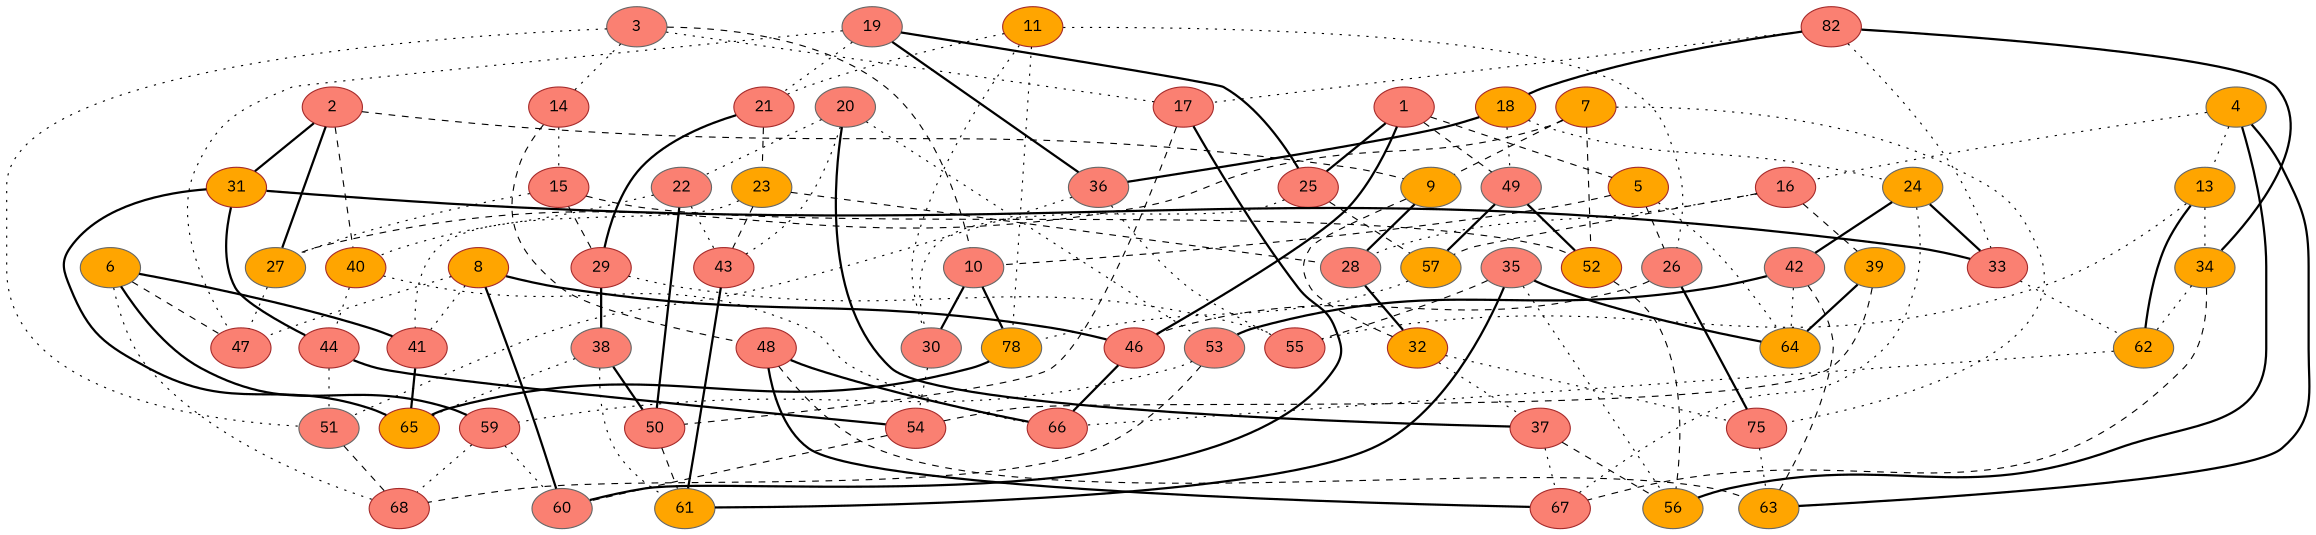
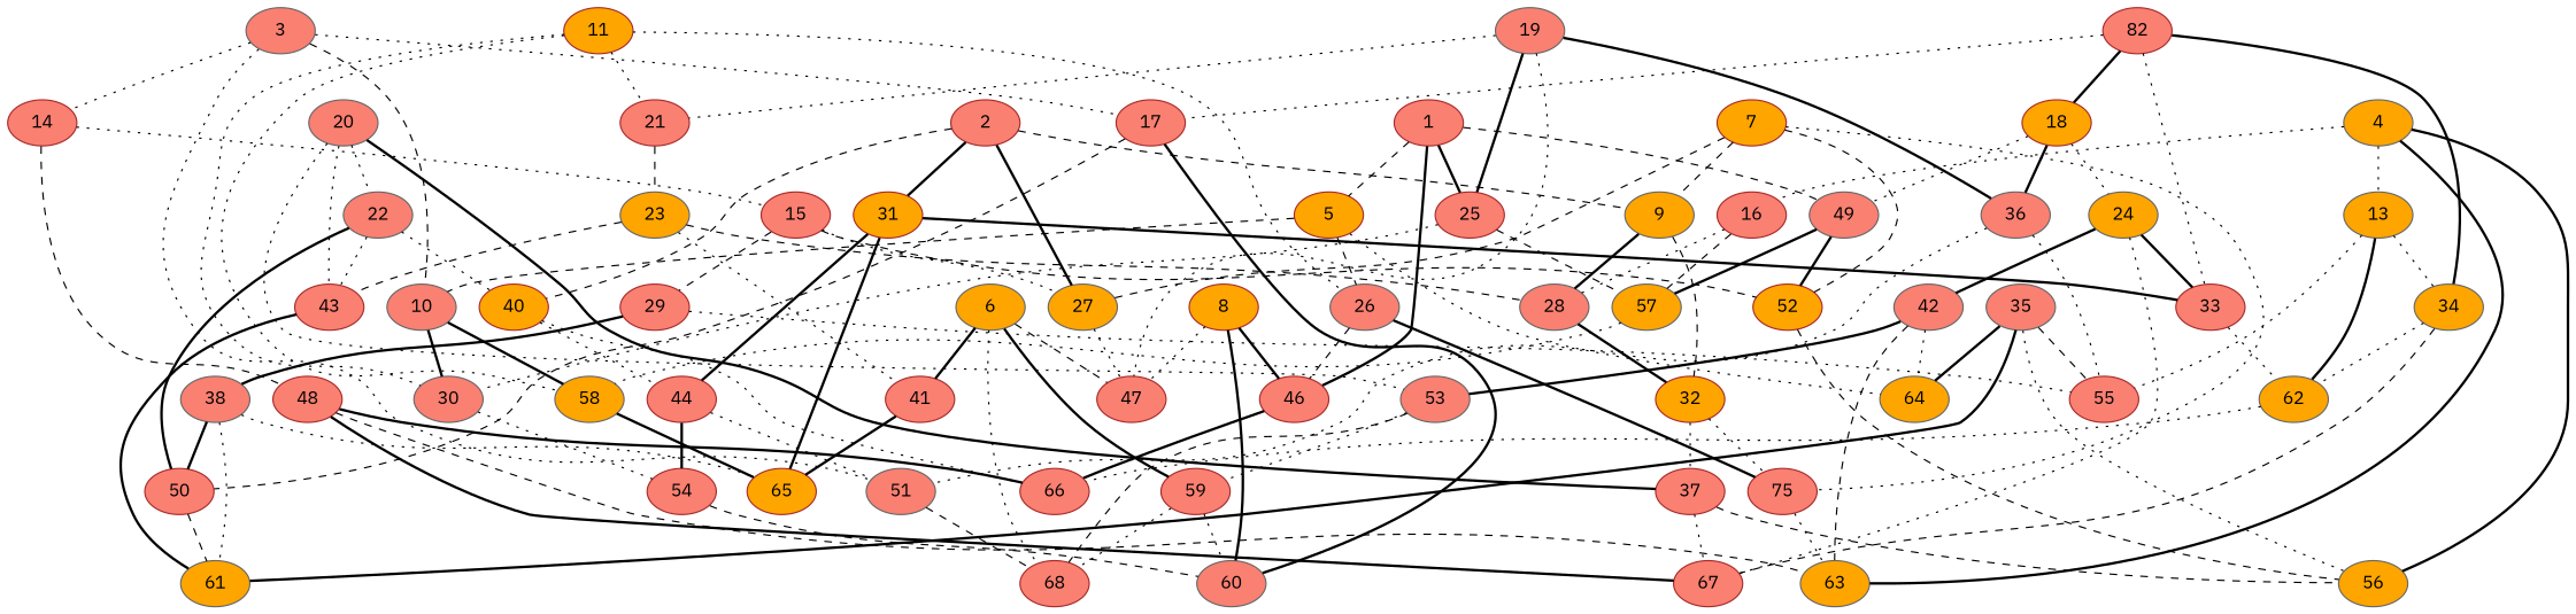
  graph {
    fontname="IBM Plex Sans"
    node [color=brown fillcolor=salmon fontname="IBM Plex Sans" style=filled]
    edge [fontname="IBM Plex Sans" style=dotted]
    5 [fillcolor=orange]
    1
    25
    46
    49 [color=gray40]
    10 [color=gray40]
    26 [color=gray40]
    64 [color=gray40 fillcolor=orange]
    30 [color=gray40]
    57 [color=gray40 fillcolor=orange]
    66
    52 [fillcolor=orange]
    9 [color=gray40 fillcolor=orange]
    2
    27 [color=gray40 fillcolor=orange]
    31 [fillcolor=orange]
    40 [fillcolor=orange]
    28 [color=gray40]
    32 [fillcolor=orange]
    47
    33
    44
    65 [fillcolor=orange]
    3 [color=gray40]
    14
    17
    51 [color=gray40]
-   58 [color=gray40 fillcolor=orange label=78]
+   58 [color=gray40 fillcolor=orange]
    15
    48
    60 [color=gray40]
    50
    68
    4 [color=gray40 fillcolor=orange]
    13 [color=gray40 fillcolor=orange]
    16
    56 [color=gray40 fillcolor=orange]
    63 [color=gray40 fillcolor=orange]
    34 [color=gray40 fillcolor=orange]
    55
    62 [color=gray40 fillcolor=orange]
-   39 [color=gray40 fillcolor=orange]
    n43 [label=75]
    6 [color=gray40 fillcolor=orange]
    41
    59
    7 [fillcolor=orange]
    8 [fillcolor=orange]
    37
    54
    11 [fillcolor=orange]
    21
    29
    23 [color=gray40 fillcolor=orange]
    n55 [label=82]
    18 [fillcolor=orange]
    24 [color=gray40 fillcolor=orange]
    36 [color=gray40]
    67
    38 [color=gray40]
    61 [color=gray40 fillcolor=orange]
    42 [color=gray40]
    19 [color=gray40]
    20 [color=gray40]
    22 [color=gray40]
    43
    53 [color=gray40]
    35 [color=gray40]
    5 -- 10 [style=dashed]
    5 -- 26 [style=dashed]
    5 -- 64
    1 -- 5 [style=dashed]
    1 -- 25 [style=bold]
    1 -- 46 [style=bold]
    1 -- 49 [style=dashed]
    25 -- 30
    25 -- 57 [style=dashed]
    46 -- 66 [style=bold]
    49 -- 57 [style=bold]
    49 -- 52 [style=bold]
    10 -- 30 [style=bold]
    10 -- 58 [style=bold]
    26 -- 46 [style=dashed]
    26 -- n43 [style=bold]
    30 -- 54
    57 -- 58
    52 -- 56 [style=dashed]
    9 -- 28 [style=bold]
    9 -- 32 [style=dashed]
    2 -- 9 [style=dashed]
    2 -- 27 [style=bold]
    2 -- 31 [style=bold]
    2 -- 40 [style=dashed]
    27 -- 47
    31 -- 33 [style=bold]
    31 -- 44 [style=bold]
    31 -- 65 [style=bold]
    40 -- 66
    40 -- 44
    28 -- 32 [style=bold]
    32 -- n43
    32 -- 37
    33 -- 62
    44 -- 51
    44 -- 54 [style=bold]
    3 -- 10 [style=dashed]
    3 -- 14
    3 -- 17
    3 -- 51
    14 -- 15
    14 -- 48 [style=dashed]
    17 -- 60 [style=bold]
    17 -- 50 [style=dashed]
    51 -- 68 [style=dashed]
    58 -- 65 [style=bold]
    15 -- 52 [style=dashed]
    15 -- 27
    15 -- 29 [style=dashed]
    48 -- 66 [style=bold]
    48 -- 63 [style=dashed]
    48 -- 67 [style=bold]
    50 -- 61 [style=dashed]
    4 -- 13
    4 -- 16
    4 -- 56 [style=bold]
    4 -- 63 [style=bold]
    13 -- 34
    13 -- 55
    13 -- 62 [style=bold]
    16 -- 57 [style=dashed]
    16 -- 28
-   16 -- 39 [style=dashed]
    34 -- 62
    34 -- 67 [style=dashed]
    62 -- 66
-   39 -- 64 [style=bold]
-   39 -- 54 [style=dashed]
    n43 -- 63
    6 -- 47 [style=dashed]
    6 -- 68
    6 -- 41 [style=bold]
    6 -- 59 [style=bold]
    41 -- 65 [style=bold]
    59 -- 60
    59 -- 68
    7 -- 52 [style=dashed]
    7 -- 9 [style=dashed]
    7 -- 27 [style=dashed]
    7 -- n43
    8 -- 46 [style=bold]
    8 -- 47
    8 -- 60 [style=bold]
-   8 -- 41
    37 -- 56 [style=dashed]
    37 -- 67
    54 -- 60 [style=dashed]
    11 -- 26
    11 -- 30
    11 -- 58
    11 -- 21
-   21 -- 29 [style=bold]
    21 -- 23 [style=dashed]
    29 -- 55
    29 -- 38 [style=bold]
    23 -- 28 [style=dashed]
    23 -- 41
    23 -- 43 [style=dashed]
    n55 -- 33
    n55 -- 17
    n55 -- 34 [style=bold]
    n55 -- 18 [style=bold]
    18 -- 49
    18 -- 24
    18 -- 36 [style=bold]
    24 -- 33 [style=bold]
    24 -- 67
    24 -- 42 [style=bold]
    36 -- 51
    36 -- 55
    38 -- 65
    38 -- 50 [style=bold]
    38 -- 61
    42 -- 64
    42 -- 63 [style=dashed]
    42 -- 53 [style=bold]
    19 -- 25 [style=bold]
    19 -- 47
    19 -- 21
    19 -- 36 [style=bold]
    20 -- 37 [style=bold]
    20 -- 22
    20 -- 43
    20 -- 53
    22 -- 40
    22 -- 50 [style=bold]
    22 -- 43
    43 -- 61 [style=bold]
    53 -- 68 [style=dashed]
    53 -- 59
    35 -- 64 [style=bold]
    35 -- 56
    35 -- 55 [style=dashed]
    35 -- 61 [style=bold]
  }
